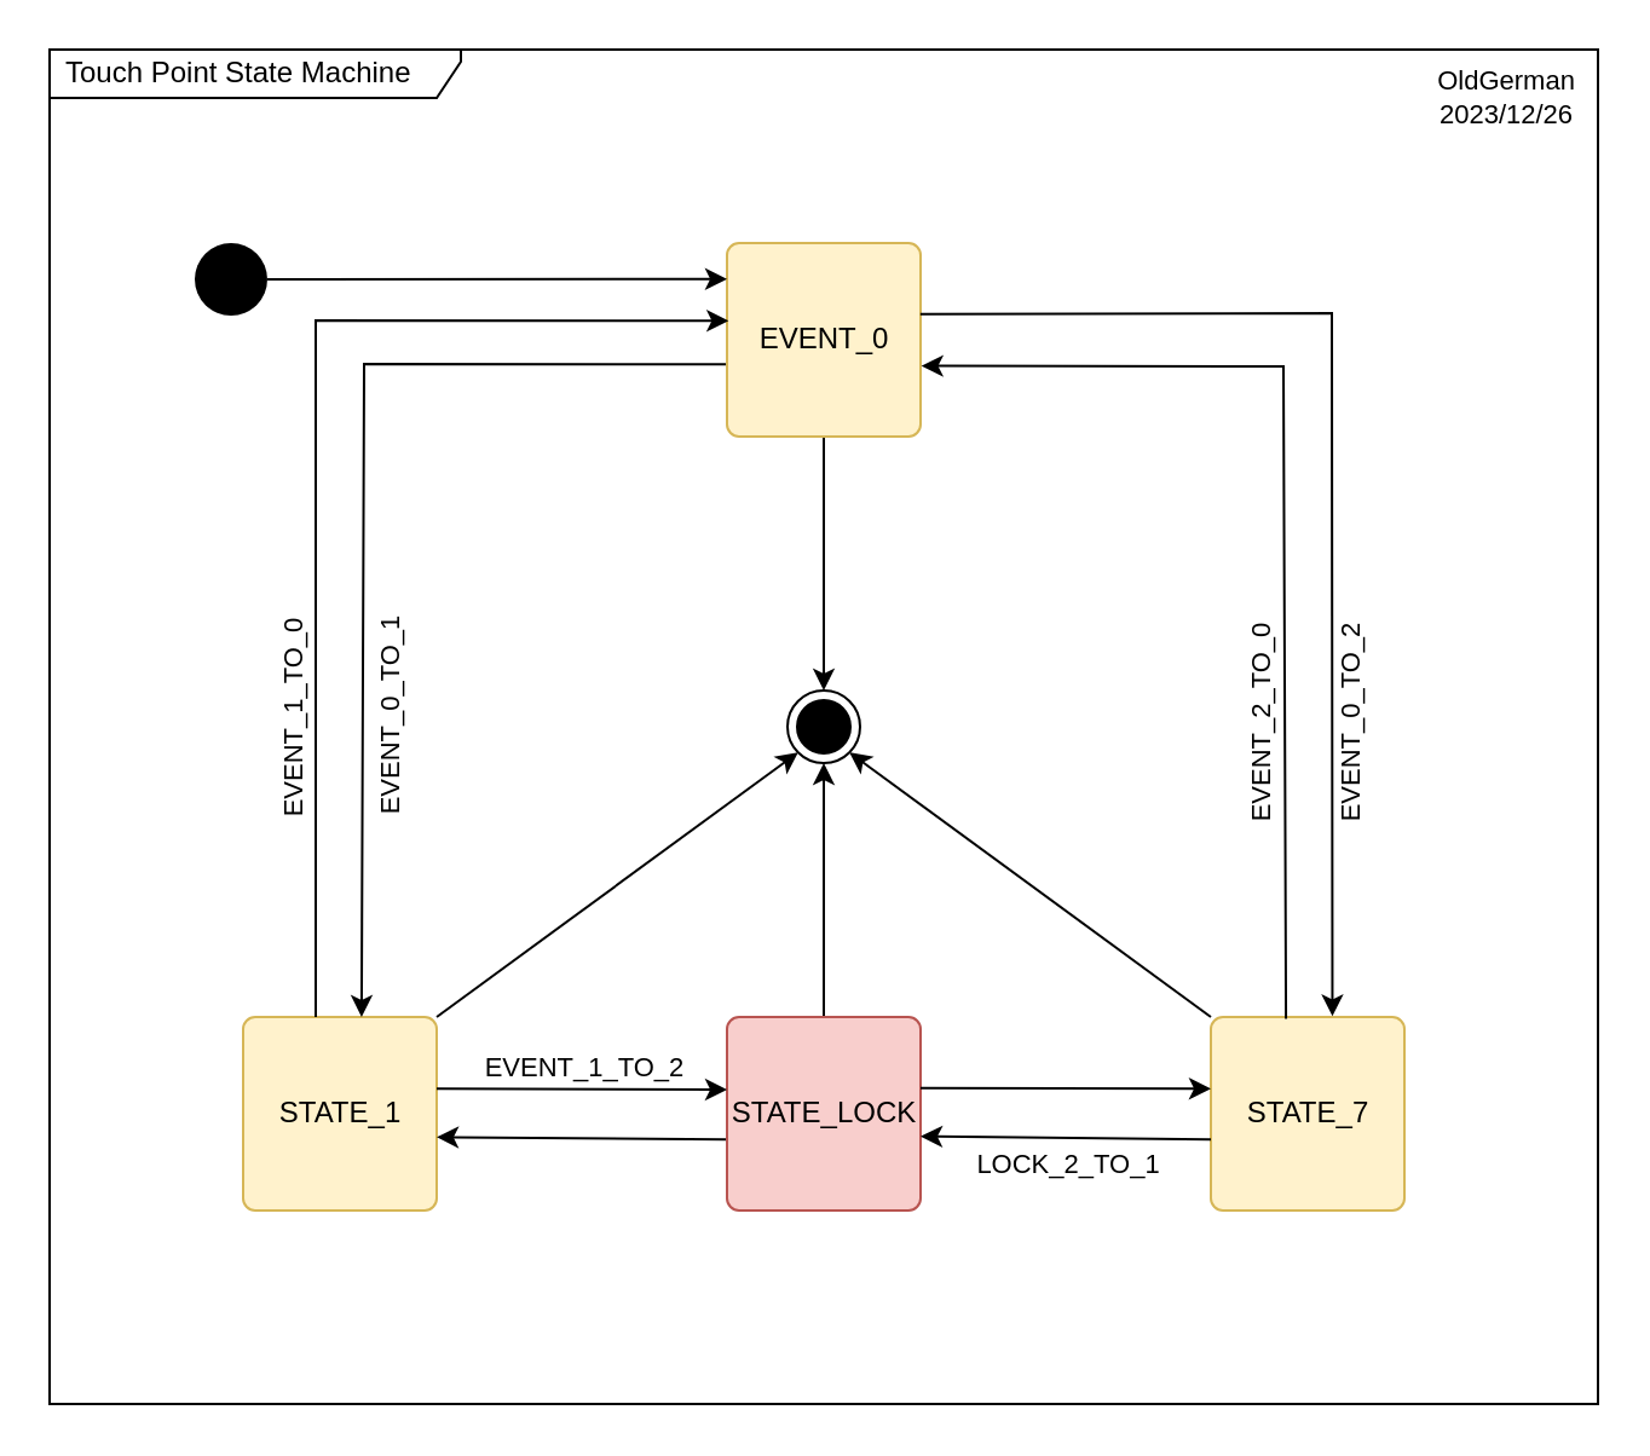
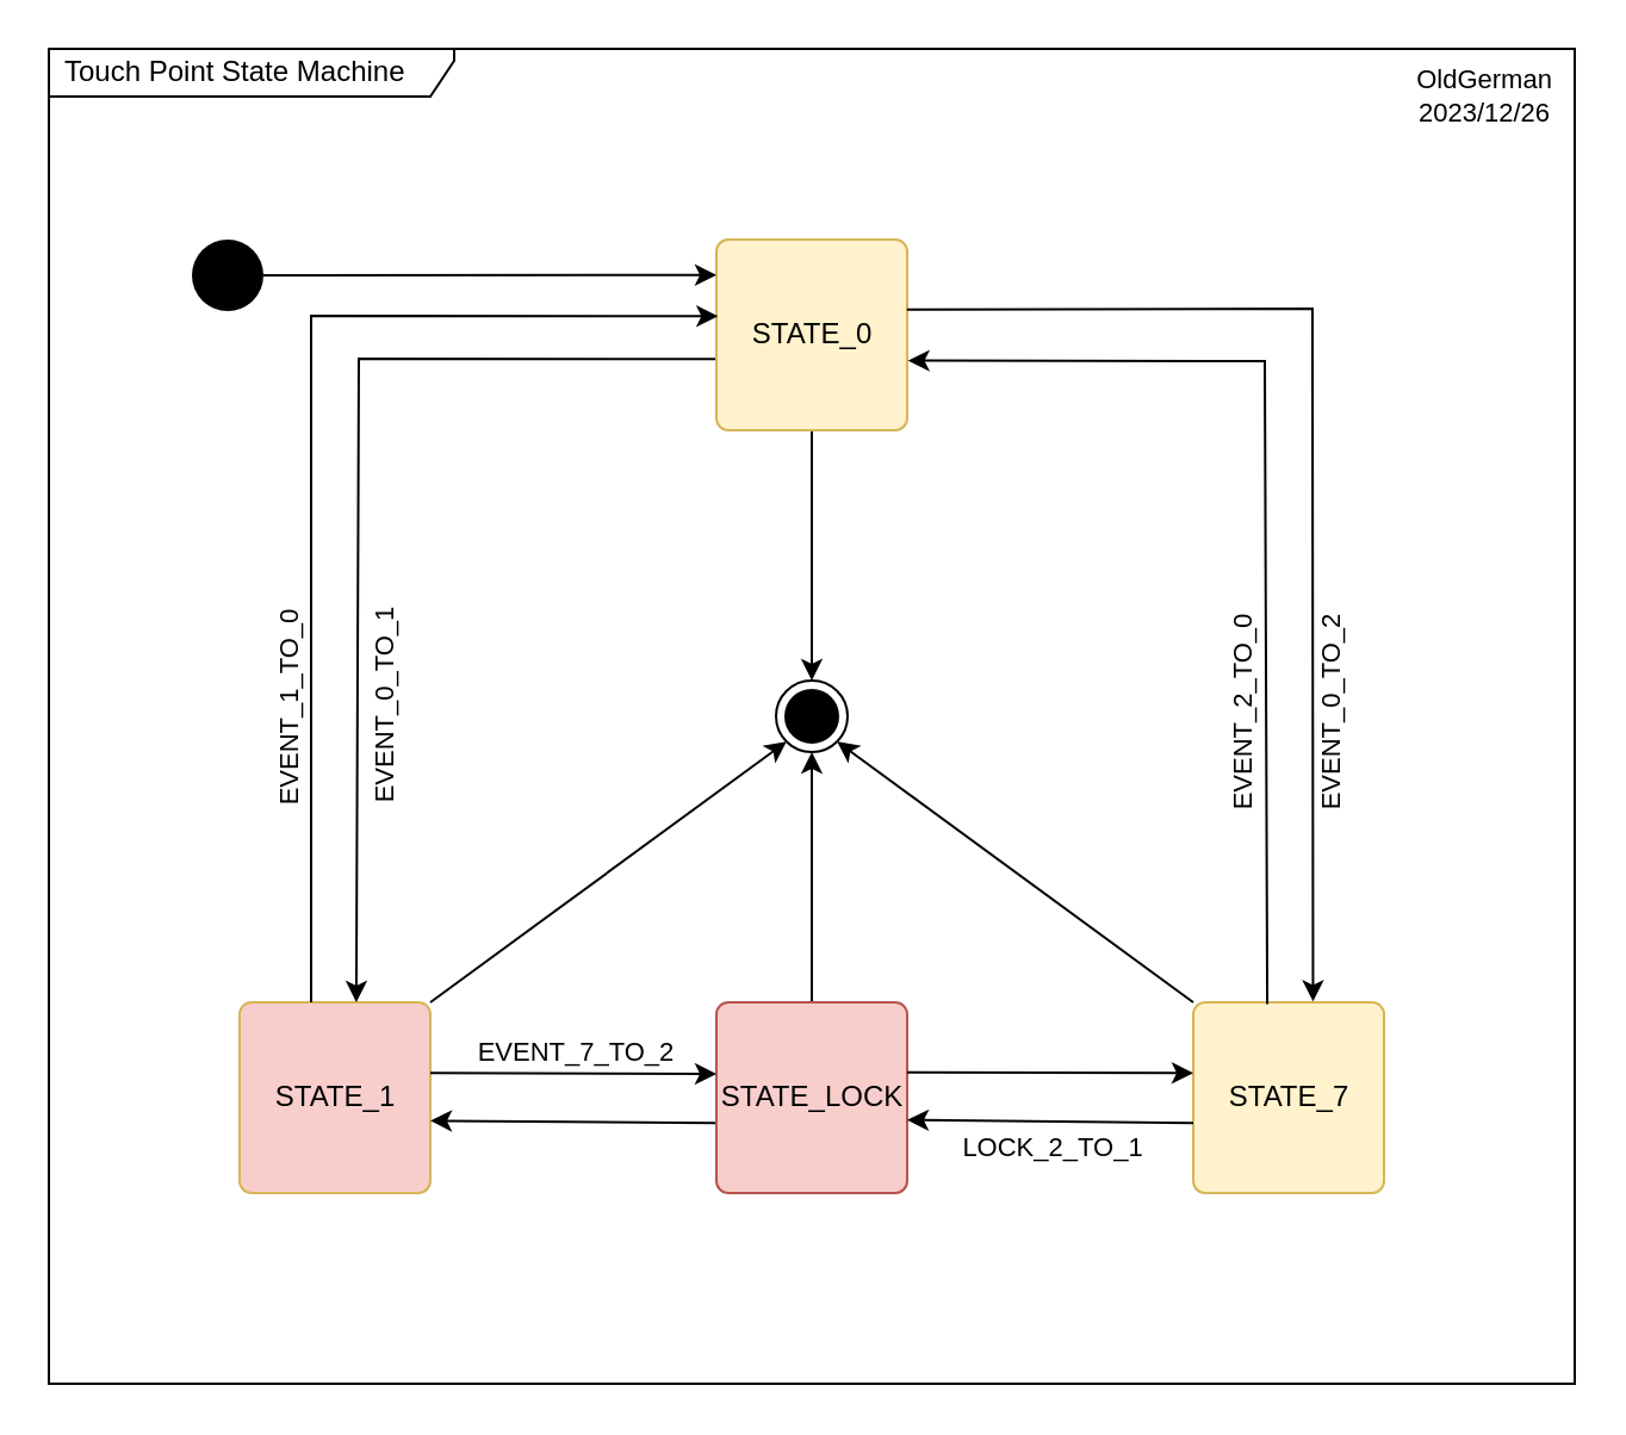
  <mxCell id="0" />
  <mxCell id="1" parent="0" />
  <mxCell id="2" value="Touch Point State Machine" style="shape=umlFrame;whiteSpace=wrap;html=1;width=170;height=20;boundedLbl=1;verticalAlign=middle;align=left;spacingLeft=5;fontColor=#000000;fillColor=default;" parent="1" vertex="1"><mxGeometry x="20" y="20" width="640" height="560" as="geometry" /></mxCell>
  <mxCell id="3" style="edgeStyle=orthogonalEdgeStyle;rounded=0;orthogonalLoop=1;jettySize=auto;html=1;exitX=0.5;exitY=1;exitDx=0;exitDy=0;entryX=0.5;entryY=0;entryDx=0;entryDy=0;" parent="1" source="4" target="9" edge="1"><mxGeometry relative="1" as="geometry" /></mxCell>
- <mxCell id="4" value="EVENT_0" style="html=1;align=center;verticalAlign=middle;rounded=1;absoluteArcSize=1;arcSize=10;dashed=0;fillColor=#fff2cc;strokeColor=#d6b656;" parent="1" vertex="1"><mxGeometry x="300" y="100" width="80" height="80" as="geometry" /></mxCell>
+ <mxCell id="4" value="STATE_0" style="html=1;align=center;verticalAlign=middle;rounded=1;absoluteArcSize=1;arcSize=10;dashed=0;fillColor=#fff2cc;strokeColor=#d6b656;" parent="1" vertex="1"><mxGeometry x="300" y="100" width="80" height="80" as="geometry" /></mxCell>
  <mxCell id="5" style="rounded=0;orthogonalLoop=1;jettySize=auto;html=1;exitX=1;exitY=0;exitDx=0;exitDy=0;entryX=0;entryY=1;entryDx=0;entryDy=0;" parent="1" source="6" target="9" edge="1"><mxGeometry relative="1" as="geometry" /></mxCell>
- <mxCell id="6" value="STATE_1" style="html=1;align=center;verticalAlign=middle;rounded=1;absoluteArcSize=1;arcSize=10;dashed=0;fillColor=#fff2cc;strokeColor=#d6b656;" parent="1" vertex="1"><mxGeometry x="100" y="420" width="80" height="80" as="geometry" /></mxCell>
+ <mxCell id="6" value="STATE_1" style="html=1;align=center;verticalAlign=middle;rounded=1;absoluteArcSize=1;arcSize=10;dashed=0;fillColor=#f8cecc;strokeColor=#d6b656;" parent="1" vertex="1"><mxGeometry x="100" y="420" width="80" height="80" as="geometry" /></mxCell>
  <mxCell id="7" style="rounded=0;orthogonalLoop=1;jettySize=auto;html=1;exitX=0;exitY=0;exitDx=0;exitDy=0;entryX=1;entryY=1;entryDx=0;entryDy=0;" parent="1" source="8" target="9" edge="1"><mxGeometry relative="1" as="geometry" /></mxCell>
  <mxCell id="8" value="STATE_7" style="html=1;align=center;verticalAlign=middle;rounded=1;absoluteArcSize=1;arcSize=10;dashed=0;fillColor=#fff2cc;strokeColor=#d6b656;" parent="1" vertex="1"><mxGeometry x="500" y="420" width="80" height="80" as="geometry" /></mxCell>
  <mxCell id="9" value="" style="ellipse;html=1;shape=endState;fillColor=#000000;strokeColor=#000000;" parent="1" vertex="1"><mxGeometry x="325" y="285" width="30" height="30" as="geometry" /></mxCell>
  <mxCell id="10" style="rounded=0;orthogonalLoop=1;jettySize=auto;html=1;exitX=1;exitY=0.5;exitDx=0;exitDy=0;" parent="1" source="11" edge="1"><mxGeometry relative="1" as="geometry"><mxPoint x="120" y="114.89" as="sourcePoint" /><mxPoint x="300" y="114.89" as="targetPoint" /></mxGeometry></mxCell>
  <mxCell id="11" value="" style="ellipse;fillColor=#000000;strokeColor=none;" parent="1" vertex="1"><mxGeometry x="80" y="100" width="30" height="30" as="geometry" /></mxCell>
  <mxCell id="12" style="rounded=0;orthogonalLoop=1;jettySize=auto;html=1;entryX=1;entryY=0.5;entryDx=0;entryDy=0;exitX=-0.003;exitY=0.633;exitDx=0;exitDy=0;exitPerimeter=0;" parent="1" source="15" edge="1"><mxGeometry relative="1" as="geometry"><mxPoint x="500" y="469.67" as="sourcePoint" /><mxPoint x="180" y="469.67" as="targetPoint" /></mxGeometry></mxCell>
  <mxCell id="13" style="rounded=0;orthogonalLoop=1;jettySize=auto;html=1;exitX=0.25;exitY=0;exitDx=0;exitDy=0;entryX=0.008;entryY=0.402;entryDx=0;entryDy=0;entryPerimeter=0;" parent="1" target="4" edge="1"><mxGeometry relative="1" as="geometry"><mxPoint x="130" y="420" as="sourcePoint" /><mxPoint x="310" y="135" as="targetPoint" /><Array as="points"><mxPoint x="130" y="132" /></Array></mxGeometry></mxCell>
  <mxCell id="14" style="edgeStyle=orthogonalEdgeStyle;rounded=0;orthogonalLoop=1;jettySize=auto;html=1;exitX=0.5;exitY=0;exitDx=0;exitDy=0;entryX=0.5;entryY=1;entryDx=0;entryDy=0;" parent="1" source="15" target="9" edge="1"><mxGeometry relative="1" as="geometry" /></mxCell>
  <mxCell id="15" value="STATE_LOCK" style="html=1;align=center;verticalAlign=middle;rounded=1;absoluteArcSize=1;arcSize=10;dashed=0;fillColor=#f8cecc;strokeColor=#b85450;" parent="1" vertex="1"><mxGeometry x="300" y="420" width="80" height="80" as="geometry" /></mxCell>
  <mxCell id="16" style="rounded=0;orthogonalLoop=1;jettySize=auto;html=1;exitX=0;exitY=0.5;exitDx=0;exitDy=0;" parent="1" edge="1"><mxGeometry relative="1" as="geometry"><mxPoint x="180" y="449.67" as="sourcePoint" /><mxPoint x="300" y="450" as="targetPoint" /></mxGeometry></mxCell>
  <mxCell id="17" style="rounded=0;orthogonalLoop=1;jettySize=auto;html=1;exitX=0.999;exitY=0.367;exitDx=0;exitDy=0;entryX=0.628;entryY=-0.004;entryDx=0;entryDy=0;entryPerimeter=0;exitPerimeter=0;" parent="1" source="4" target="8" edge="1"><mxGeometry relative="1" as="geometry"><mxPoint x="460" y="380" as="sourcePoint" /><mxPoint x="631" y="92" as="targetPoint" /><Array as="points"><mxPoint x="550" y="129" /></Array></mxGeometry></mxCell>
  <mxCell id="18" value="" style="endArrow=classic;html=1;rounded=0;entryX=1.004;entryY=0.635;entryDx=0;entryDy=0;entryPerimeter=0;exitX=0.388;exitY=0.009;exitDx=0;exitDy=0;exitPerimeter=0;" parent="1" source="8" target="4" edge="1"><mxGeometry width="50" height="50" relative="1" as="geometry"><mxPoint x="530" y="150" as="sourcePoint" /><mxPoint x="270" y="280" as="targetPoint" /><Array as="points"><mxPoint x="530" y="151" /></Array></mxGeometry></mxCell>
  <mxCell id="19" value="" style="endArrow=classic;html=1;rounded=0;entryX=0.606;entryY=0.015;entryDx=0;entryDy=0;entryPerimeter=0;exitX=-0.006;exitY=0.627;exitDx=0;exitDy=0;exitPerimeter=0;" parent="1" source="4" edge="1"><mxGeometry width="50" height="50" relative="1" as="geometry"><mxPoint x="300" y="148" as="sourcePoint" /><mxPoint x="148.96" y="420" as="targetPoint" /><Array as="points"><mxPoint x="150" y="150" /></Array></mxGeometry></mxCell>
  <mxCell id="20" style="rounded=0;orthogonalLoop=1;jettySize=auto;html=1;entryX=1;entryY=0.5;entryDx=0;entryDy=0;exitX=-0.003;exitY=0.633;exitDx=0;exitDy=0;exitPerimeter=0;" parent="1" edge="1"><mxGeometry relative="1" as="geometry"><mxPoint x="500" y="470.66" as="sourcePoint" /><mxPoint x="380" y="469.33" as="targetPoint" /></mxGeometry></mxCell>
  <mxCell id="21" style="rounded=0;orthogonalLoop=1;jettySize=auto;html=1;exitX=0;exitY=0.5;exitDx=0;exitDy=0;" parent="1" edge="1"><mxGeometry relative="1" as="geometry"><mxPoint x="380" y="449.33" as="sourcePoint" /><mxPoint x="500" y="449.66" as="targetPoint" /></mxGeometry></mxCell>
  <mxCell id="22" value="LOCK_2_TO_1" style="edgeLabel;html=1;align=center;verticalAlign=middle;resizable=0;points=[];" parent="1" vertex="1" connectable="0"><mxGeometry x="440" y="480" as="geometry" /></mxCell>
- <mxCell id="23" value="EVENT_1_TO_2" style="edgeLabel;html=1;align=center;verticalAlign=middle;resizable=0;points=[];" parent="1" vertex="1" connectable="0"><mxGeometry x="240" y="440" as="geometry" /></mxCell>
+ <mxCell id="23" value="EVENT_7_TO_2" style="edgeLabel;html=1;align=center;verticalAlign=middle;resizable=0;points=[];" parent="1" vertex="1" connectable="0"><mxGeometry x="240" y="440" as="geometry" /></mxCell>
  <mxCell id="24" value="EVENT_1_TO_0" style="edgeLabel;html=1;align=center;verticalAlign=middle;resizable=0;points=[];rotation=-90;" parent="1" vertex="1" connectable="0"><mxGeometry x="134" y="280" as="geometry"><mxPoint x="-18" y="-14" as="offset" /></mxGeometry></mxCell>
  <mxCell id="25" value="EVENT_2_TO_0" style="edgeLabel;html=1;align=center;verticalAlign=middle;resizable=0;points=[];rotation=-90;" parent="1" vertex="1" connectable="0"><mxGeometry x="520" y="300" as="geometry" /></mxCell>
  <mxCell id="26" value="EVENT_0_TO_1" style="edgeLabel;html=1;align=center;verticalAlign=middle;resizable=0;points=[];rotation=-90;" parent="1" vertex="1" connectable="0"><mxGeometry x="174" y="279" as="geometry"><mxPoint x="-18" y="-14" as="offset" /></mxGeometry></mxCell>
  <mxCell id="27" value="EVENT_0_TO_2" style="edgeLabel;html=1;align=center;verticalAlign=middle;resizable=0;points=[];rotation=-90;" parent="1" vertex="1" connectable="0"><mxGeometry x="561" y="304" as="geometry"><mxPoint x="4.0" y="-4" as="offset" /></mxGeometry></mxCell>
  <mxCell id="28" value="OldGerman&lt;br&gt;2023/12/26" style="edgeLabel;html=1;align=center;verticalAlign=middle;resizable=0;points=[];" parent="1" vertex="1" connectable="0"><mxGeometry x="650" y="50" as="geometry"><mxPoint x="-29" y="-11" as="offset" /></mxGeometry></mxCell>
